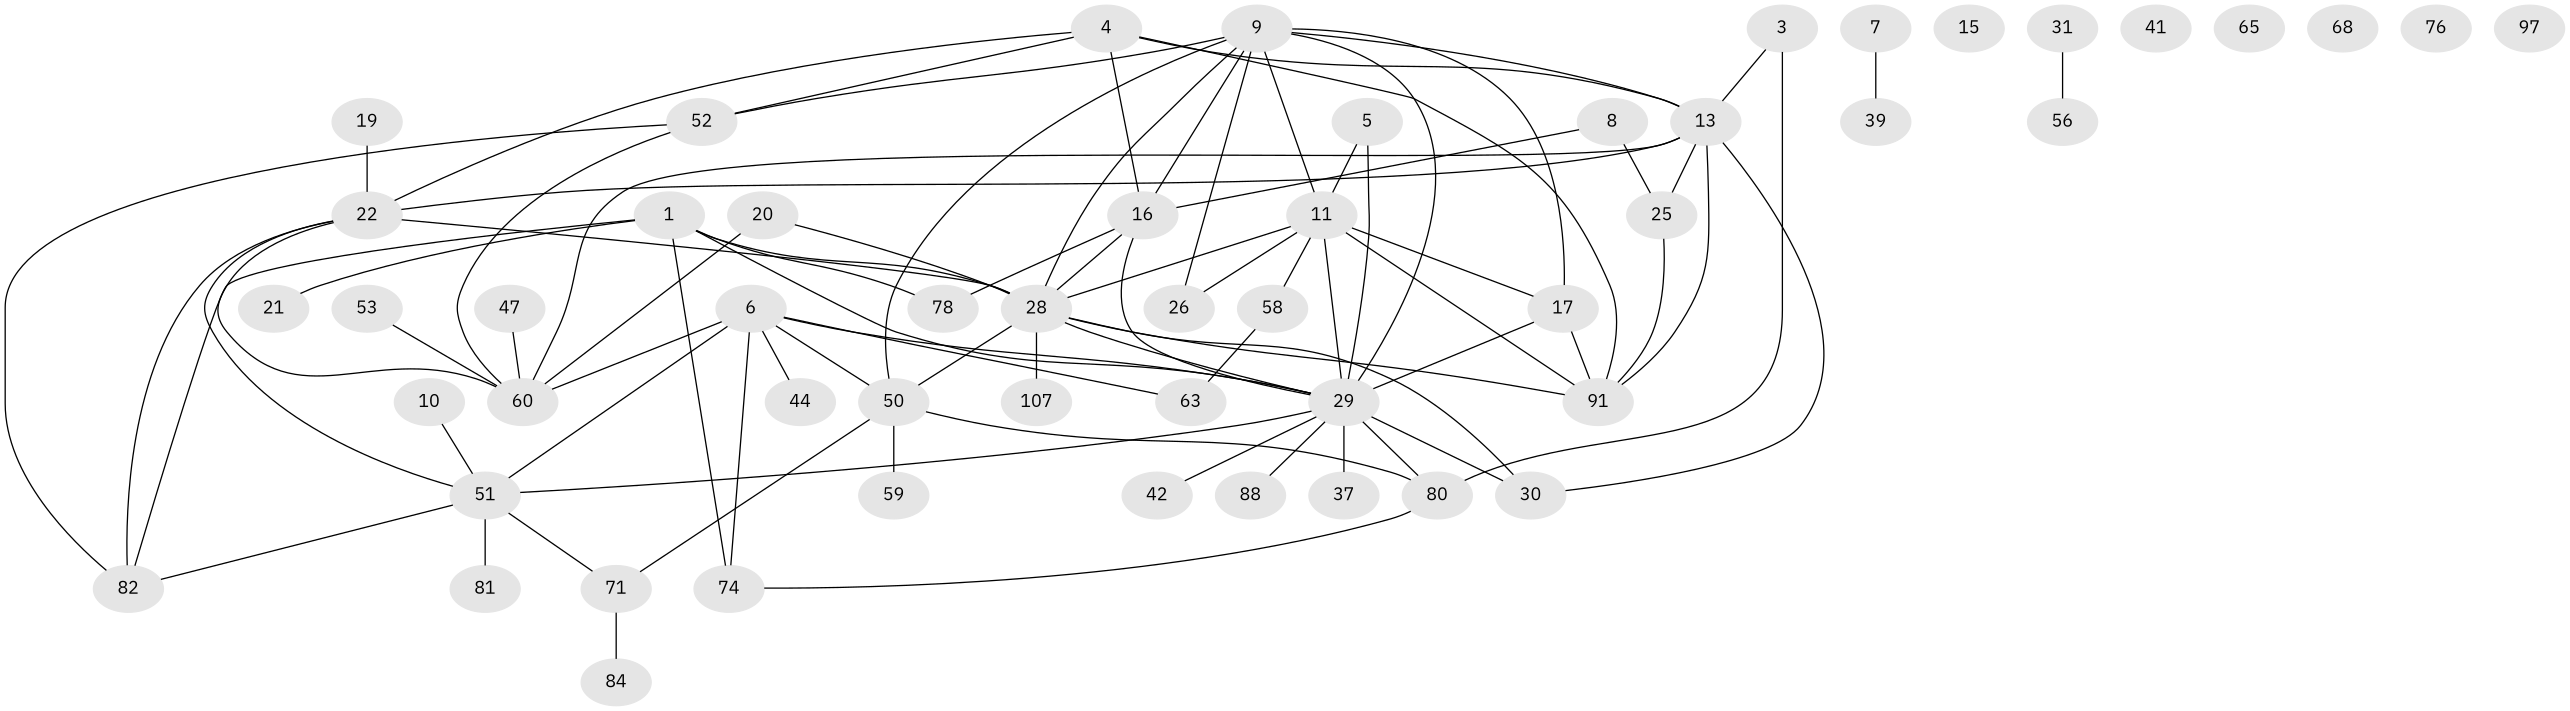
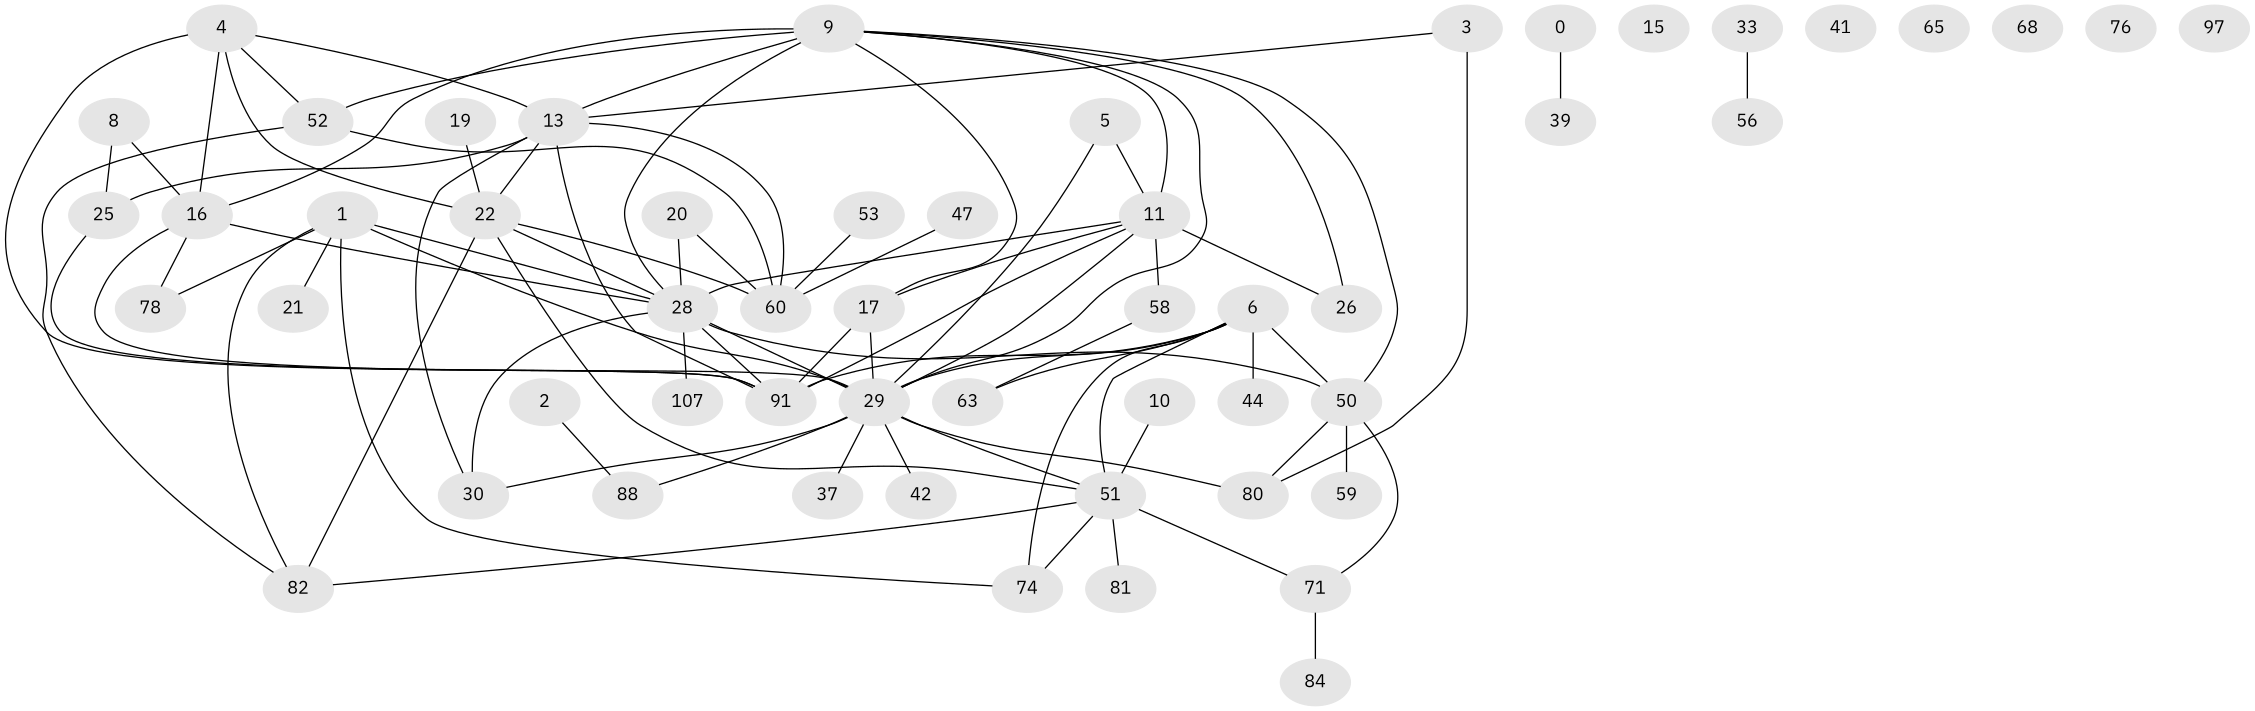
  graph {
    fontname="IBM Plex Sans"
    node [color=gray90 fontname="IBM Plex Sans" style=filled]
    edge [fontname="IBM Plex Sans"]
    1 [super="+12"]
    21
    n3 [label=28 super="+31+46"]
    n4 [label=29 super="+43"]
    74
    78
    82
    91 [super="+103+93"]
    50 [super="+90+80"]
    30
    107
    88
    n13 [label=80 super="+83"]
    51 [super="+72"]
    37
    42
+   2
    3 [super="+75"]
    13 [super="+18+61+14"]
    22 [super="+102+55"]
    25 [super="+38"]
    60 [super="+69+64"]
    4 [super="+79"]
    16 [super="+66+34"]
    52 [super="+92"]
    5 [super="+36"]
    11 [super="+54+67+29"]
    17 [super="+57"]
    26 [super="+77"]
    58
    6 [super="+94+28"]
    44
    63 [super="+98"]
    59
    71
    81
-   7
+   7 [label=0]
    39
    8 [super="+40"]
    9 [super="+24+73"]
    10
    15
    19
    20
-   33 [label=31]
+   33
    56
    41
    47
    84
    53
    65
    68 [super="+108"]
    76
    97
    1 -- 21
    1 -- n3 [weight=2]
    1 -- n4
    1 -- 74
    1 -- 78
    1 -- 82
    n3 -- n4
    n3 -- 91
    n3 -- 50
    n3 -- 30
    n3 -- 107
    n4 -- 30
    n4 -- 88
    n4 -- n13
    n4 -- 51
    n4 -- 37
    n4 -- 42
    50 -- n13
    50 -- 59
    50 -- 71
-   n13 -- 74
+   51 -- 74
    51 -- 82
    51 -- 71
    51 -- 81
+   2 -- 88
    3 -- n13 [weight=2]
    3 -- 13
    13 -- 91 [weight=2]
    13 -- 30
    13 -- 22 [weight=2]
    13 -- 25
    13 -- 60
    22 -- n3
    22 -- 82
    22 -- 51
    22 -- 60
    25 -- 91
    4 -- 91 [weight=2]
    4 -- 13
    4 -- 22
    4 -- 16
    4 -- 52
    16 -- n3
    16 -- n4
    16 -- 78
    52 -- 82
    52 -- 60
    5 -- n4
    5 -- 11
    11 -- n3
    11 -- n4 [weight=2]
    11 -- 91 [weight=2]
    11 -- 17
    11 -- 26
    11 -- 58
    17 -- n4 [weight=3]
    17 -- 91 [weight=2]
    58 -- 63
    6 -- n4
    6 -- 74
-   6 -- 60
+   6 -- 91
    6 -- 50 [weight=2]
    6 -- 51
    6 -- 44
    6 -- 63
    71 -- 84
    7 -- 39
    8 -- 25
    8 -- 16
    9 -- n3
    9 -- n4
    9 -- 50
    9 -- 13 [weight=2]
    9 -- 16
    9 -- 52
    9 -- 11
    9 -- 17
    9 -- 26
    10 -- 51
    19 -- 22
    20 -- n3
    20 -- 60
    33 -- 56
    47 -- 60
    53 -- 60
  }
